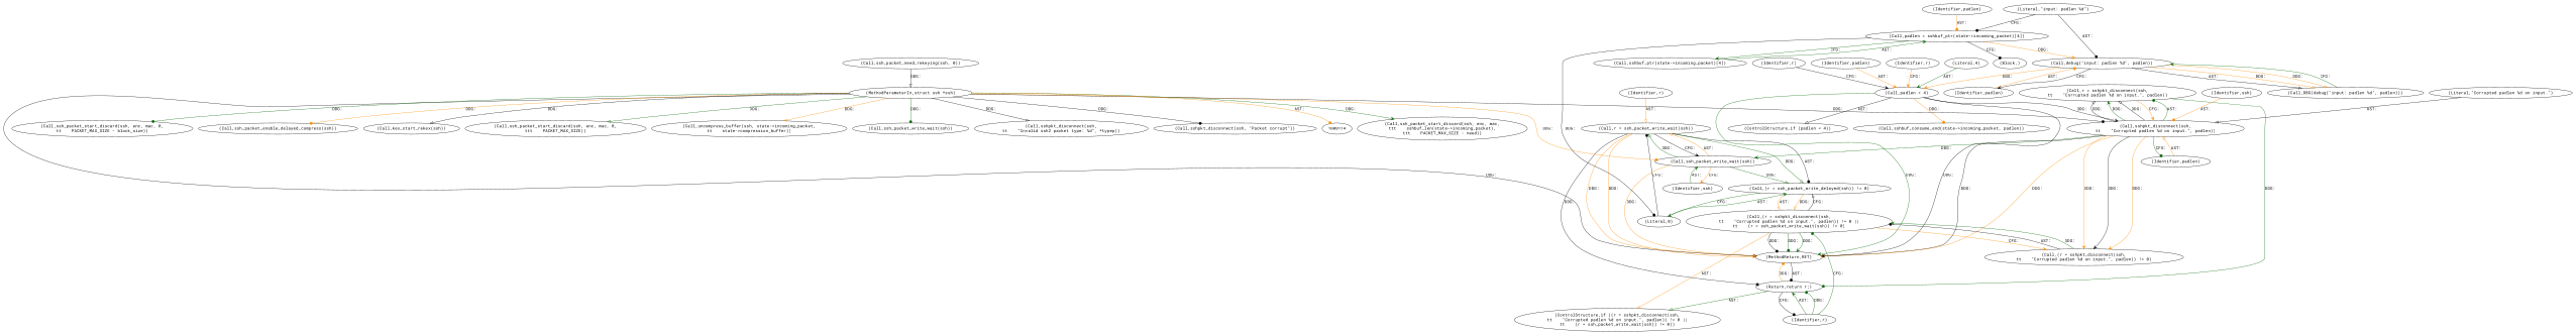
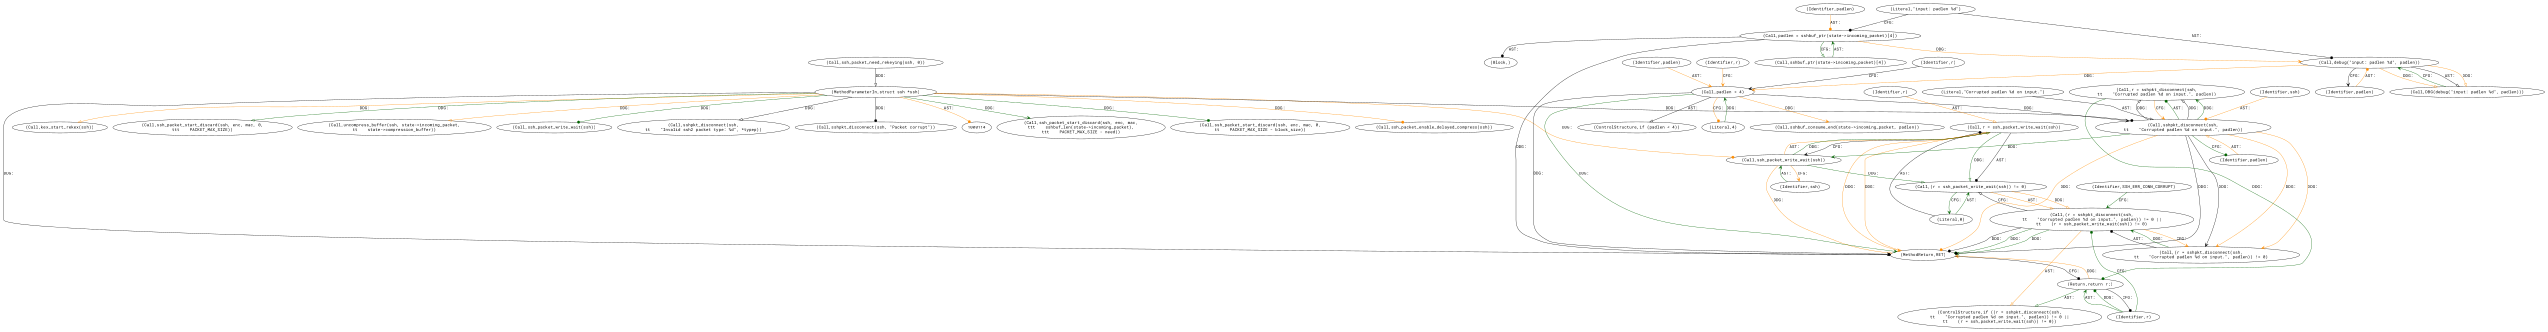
  digraph {
    fontname="Roboto Mono"
    node [fontname="Roboto Mono"]
    edge [arrowhead=dot color=darkorange fontname="Roboto Mono"]
    n1 [label="(Call,r = ssh_packet_write_wait(ssh))"]
    n2 [label="(Call,ssh_packet_write_wait(ssh))"]
-   n3 [label="(Call,(r = ssh_packet_write_delayed(ssh)) != 0)"]
+   n3 [label="(Call,(r = ssh_packet_write_wait(ssh)) != 0)"]
    n4 [label="(Return,return r;)"]
    n5 [label="(MethodReturn,RET)"]
    n6 [label="(Identifier,ssh)"]
    n7 [label="(Call,(r = sshpkt_disconnect(ssh,\n\t\t    \"Corrupted padlen %d on input.\", padlen)) != 0 ||\n\t\t    (r = ssh_packet_write_wait(ssh)) != 0)"]
    n8 [label="(Literal,0)"]
    n9 [label="(ControlStructure,if ((r = sshpkt_disconnect(ssh,\n\t\t    \"Corrupted padlen %d on input.\", padlen)) != 0 ||\n\t\t    (r = ssh_packet_write_wait(ssh)) != 0))"]
    n10 [label="(Identifier,r)"]
    n11 [label="(Call,sshpkt_disconnect(ssh,\n\t\t    \"Corrupted padlen %d on input.\", padlen))"]
    n12 [label="(Call,(r = sshpkt_disconnect(ssh,\n\t\t    \"Corrupted padlen %d on input.\", padlen)) != 0)"]
    n13 [label="(Call,r = sshpkt_disconnect(ssh,\n\t\t    \"Corrupted padlen %d on input.\", padlen))"]
    n14 [label="(Identifier,padlen)"]
    n15 [label="(MethodParameterIn,struct ssh *ssh)"]
    n16 [label="(Call,ssh_packet_start_discard(ssh, enc, mac,\n\t\t\t    sshbuf_len(state->incoming_packet),\n\t\t\t    PACKET_MAX_SIZE - need))"]
    n17 [label="(Call,ssh_packet_start_discard(ssh, enc, mac, 0,\n\t\t    PACKET_MAX_SIZE - block_size))"]
    n18 [label="(Call,ssh_packet_enable_delayed_compress(ssh))"]
    n19 [label="(Call,kex_start_rekex(ssh))"]
    n20 [label="(Call,ssh_packet_start_discard(ssh, enc, mac, 0,\n\t\t\t    PACKET_MAX_SIZE))"]
    n21 [label="(Call,uncompress_buffer(ssh, state->incoming_packet,\n\t\t    state->compression_buffer))"]
    n22 [label="(Call,ssh_packet_write_wait(ssh))"]
    n23 [label="(Call,sshpkt_disconnect(ssh,\n\t\t    \"Invalid ssh2 packet type: %d\", *typep))"]
    n24 [label="(Call,sshpkt_disconnect(ssh, \"Packet corrupt\"))"]
    1000114
    n26 [label="(Call,ssh_packet_need_rekeying(ssh, 0))"]
    n27 [label="(Call,padlen < 4)"]
    n28 [label="(ControlStructure,if (padlen < 4))"]
    n29 [label="(Literal,4)"]
    n30 [label="(Call,sshbuf_consume_end(state->incoming_packet, padlen))"]
    n31 [label="(Call,debug(\"input: padlen %d\", padlen))"]
    n32 [label="(Identifier,padlen)"]
    n33 [label="(Call,DBG(debug(\"input: padlen %d\", padlen)))"]
    n34 [label="(Call,padlen = sshbuf_ptr(state->incoming_packet)[4])"]
    n35 [label="(Block,)"]
    n36 [label="(Call,sshbuf_ptr(state->incoming_packet)[4])"]
    n37 [label="(Identifier,r)"]
    n38 [label="(Identifier,padlen)"]
    n39 [label="(Identifier,r)"]
    n40 [label="(Identifier,ssh)"]
    n41 [label="(Identifier,r)"]
    n42 [label="(Identifier,padlen)"]
+   n43 [label="(Identifier,SSH_ERR_CONN_CORRUPT)"]
    n44 [label="(Literal,\"Corrupted padlen %d on input.\")"]
    n45 [label="(Literal,\"input: padlen %d\")"]
    n1 -> n2 [arrowhead=vee color=black label="CFG: "]
    n1 -> n3 [color=black label="AST: "]
    n1 -> n3 [arrowhead=onormal color=darkgreen label="DDG: "]
-   n1 -> n4 [color=black label="DDG: "]
    n1 -> n5 [arrowhead=onormal label="DDG: "]
    n1 -> n5 [arrowhead=vee label="DDG: "]
    n2 -> n1 [arrowhead=onormal label="AST: "]
    n2 -> n1 [arrowhead=onormal color=darkgreen label="DDG: "]
    n2 -> n3 [arrowhead=onormal color=darkgreen label="DDG: "]
    n2 -> n5 [arrowhead=onormal label="DDG: "]
    n2 -> n6 [arrowhead=vee label="CFG: "]
    n3 -> n7 [arrowhead=onormal label="AST: "]
    n3 -> n7 [arrowhead=onormal label="DDG: "]
    n3 -> n8 [arrowhead=vee color=darkgreen label="CFG: "]
-   n4 -> n5 [label="DDG: "]
+   n4 -> n5 [arrowhead=vee label="DDG: "]
    n4 -> n9 [arrowhead=onormal color=darkgreen label="AST: "]
    n4 -> n10 [color=black label="CFG: "]
-   n5 -> n4 [color=black label="AST: "]
+   n5 -> n4 [color=black label="CFG: "]
    n6 -> n2 [arrowhead=vee color=darkgreen label="AST: "]
    n7 -> n3 [arrowhead=onormal color=black label="CFG: "]
    n7 -> n5 [arrowhead=vee color=darkgreen label="DDG: "]
    n7 -> n5 [color=black label="DDG: "]
    n7 -> n5 [color=darkgreen label="DDG: "]
    n7 -> n9 [arrowhead=onormal label="AST: "]
    n7 -> n12 [arrowhead=vee label="CFG: "]
-   n8 -> n1 [color=black label="CFG: "]
+   n8 -> n1 [color=black label="AST: "]
    n8 -> n3 [arrowhead=vee color=darkgreen label="AST: "]
    n10 -> n4 [arrowhead=vee color=darkgreen label="AST: "]
    n10 -> n4 [color=darkgreen label="DDG: "]
    n10 -> n7 [color=darkgreen label="CFG: "]
    n11 -> n2 [arrowhead=vee color=darkgreen label="DDG: "]
    n11 -> n5 [color=black label="DDG: "]
    n11 -> n5 [label="DDG: "]
    n11 -> n12 [arrowhead=vee label="DDG: "]
    n11 -> n12 [arrowhead=vee color=black label="DDG: "]
    n11 -> n12 [arrowhead=vee label="DDG: "]
    n11 -> n13 [color=darkgreen label="AST: "]
    n11 -> n13 [arrowhead=onormal color=black label="DDG: "]
    n11 -> n13 [arrowhead=vee color=darkgreen label="DDG: "]
    n11 -> n13 [arrowhead=onormal color=black label="DDG: "]
    n11 -> n14 [color=darkgreen label="CFG: "]
    n12 -> n7 [color=black label="AST: "]
    n12 -> n7 [arrowhead=vee color=darkgreen label="DDG: "]
    n13 -> n4 [color=darkgreen label="DDG: "]
    n13 -> n11 [arrowhead=vee label="CFG: "]
    n14 -> n11 [arrowhead=onormal label="AST: "]
    n15 -> n2 [label="DDG: "]
    n15 -> n5 [arrowhead=onormal color=black label="DDG: "]
    n15 -> n11 [color=black label="DDG: "]
    n15 -> n16 [arrowhead=vee color=darkgreen label="DDG: "]
    n15 -> n17 [color=darkgreen label="DDG: "]
    n15 -> n18 [label="DDG: "]
-   n15 -> n19 [arrowhead=onormal color=black label="DDG: "]
+   n15 -> n19 [arrowhead=onormal label="DDG: "]
    n15 -> n20 [arrowhead=onormal color=darkgreen label="DDG: "]
    n15 -> n21 [arrowhead=onormal label="DDG: "]
    n15 -> n22 [color=darkgreen label="DDG: "]
    n15 -> n23 [arrowhead=onormal color=black label="DDG: "]
    n15 -> n24 [color=black label="DDG: "]
    n15 -> 1000114 [label="AST: "]
    n26 -> n15 [arrowhead=onormal color=black label="DDG: "]
    n27 -> n5 [arrowhead=vee color=black label="DDG: "]
    n27 -> n5 [arrowhead=vee color=darkgreen label="DDG: "]
    n27 -> n11 [arrowhead=vee color=black label="DDG: "]
    n27 -> n28 [arrowhead=onormal color=black label="AST: "]
-   n27 -> n30 [label="DDG: "]
-   n29 -> n27 [arrowhead=vee color=darkgreen label="AST: "]
+   n27 -> n29 [label="CFG: "]
+   n27 -> n30 [arrowhead=vee label="DDG: "]
+   n29 -> n27 [arrowhead=vee color=darkgreen label="DDG: "]
    n31 -> n27 [arrowhead=vee label="DDG: "]
    n31 -> n32 [arrowhead=vee color=black label="CFG: "]
    n31 -> n33 [arrowhead=onormal color=black label="AST: "]
    n31 -> n33 [arrowhead=onormal label="DDG: "]
    n31 -> n33 [arrowhead=onormal label="DDG: "]
    n32 -> n31 [label="AST: "]
    n33 -> n31 [arrowhead=vee color=darkgreen label="CFG: "]
-   n34 -> n8 [color=black label="DDG: "]
+   n34 -> n5 [color=black label="DDG: "]
    n34 -> n31 [arrowhead=vee label="DDG: "]
-   n34 -> n35 [color=black label="CFG: "]
-   n34 -> n36 [arrowhead=vee color=darkgreen label="CFG: "]
+   n34 -> n35 [color=black label="AST: "]
+   n34 -> n36 [arrowhead=onormal color=darkgreen label="CFG: "]
    n36 -> n34 [arrowhead=vee color=darkgreen label="AST: "]
    n37 -> n27 [arrowhead=vee color=black label="CFG: "]
    n38 -> n27 [arrowhead=vee label="AST: "]
    n39 -> n1 [arrowhead=onormal label="AST: "]
    n40 -> n11 [label="AST: "]
    n41 -> n27 [arrowhead=vee label="CFG: "]
    n42 -> n34 [label="AST: "]
+   n43 -> n7 [arrowhead=vee color=darkgreen label="CFG: "]
    n44 -> n11 [arrowhead=onormal color=black label="AST: "]
    n45 -> n31 [color=black label="AST: "]
    n45 -> n34 [color=black label="CFG: "]
  }
